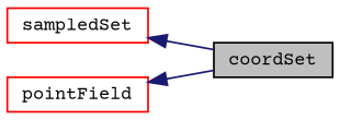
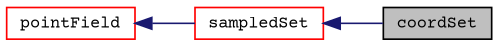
  digraph {
    fontname="Courier Prime"
    rankdir=LR
    node [color=red fontname="Courier Prime" fontsize=10 shape=record]
    edge [color=midnightblue dir=back fontname="Courier Prime" fontsize=10 labelfontname=Helvetica labelfontsize=10 style=solid]
    n1 [color=black fillcolor=grey75 fontcolor=black height=0.2 label=coordSet style=filled width=0.4]
    n2 [height=0.2 label=sampledSet width=0.4]
    n3 [height=0.2 label=pointField width=0.4]
    n2 -> n1
-   n3 -> n1
+   n3 -> n2
  }
